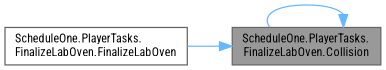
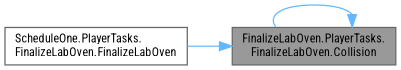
  digraph {
    rankdir=RL
    fontname="Roboto Condensed"
    node [fontname="Roboto Condensed" fontsize=10 shape=box style=filled]
    edge [color=steelblue1 dir=back fontname="Roboto Condensed" fontsize=10 labelfontname=Helvetica labelfontsize=10 style=solid]
-   n1 [color=gray40 fillcolor=grey60 fontcolor=black height=0.2 label="ScheduleOne.PlayerTasks.\lFinalizeLabOven.Collision" width=0.4]
+   n1 [color=gray40 fillcolor=grey60 fontcolor=black height=0.2 label="FinalizeLabOven.PlayerTasks.\lFinalizeLabOven.Collision" width=0.4]
    n2 [color=grey40 fillcolor=white height=0.2 label="ScheduleOne.PlayerTasks.\lFinalizeLabOven.FinalizeLabOven" width=0.4]
    n1 -> n1
    n1 -> n2
  }
